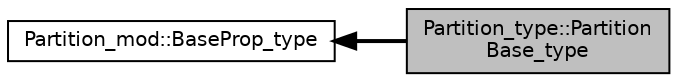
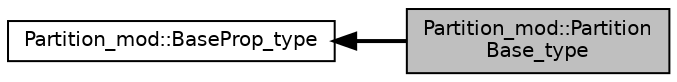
  digraph {
    rankdir=LR
    node [color=black fontname=Helvetica fontsize=10 shape=record style=filled]
-   n1 [fillcolor=grey75 fontcolor=black height=0.2 label="Partition_type::Partition\lBase_type" width=0.4]
+   n1 [fillcolor=grey75 fontcolor=black height=0.2 label="Partition_mod::Partition\lBase_type" width=0.4]
    n2 [fillcolor=white height=0.2 label="Partition_mod::BaseProp_type" width=0.4]
    n2 -> n1 [color=black dir=back fontname=Helvetica fontsize=10 labelfontname=Helvetica labelfontsize=10 style=bold]
  }
